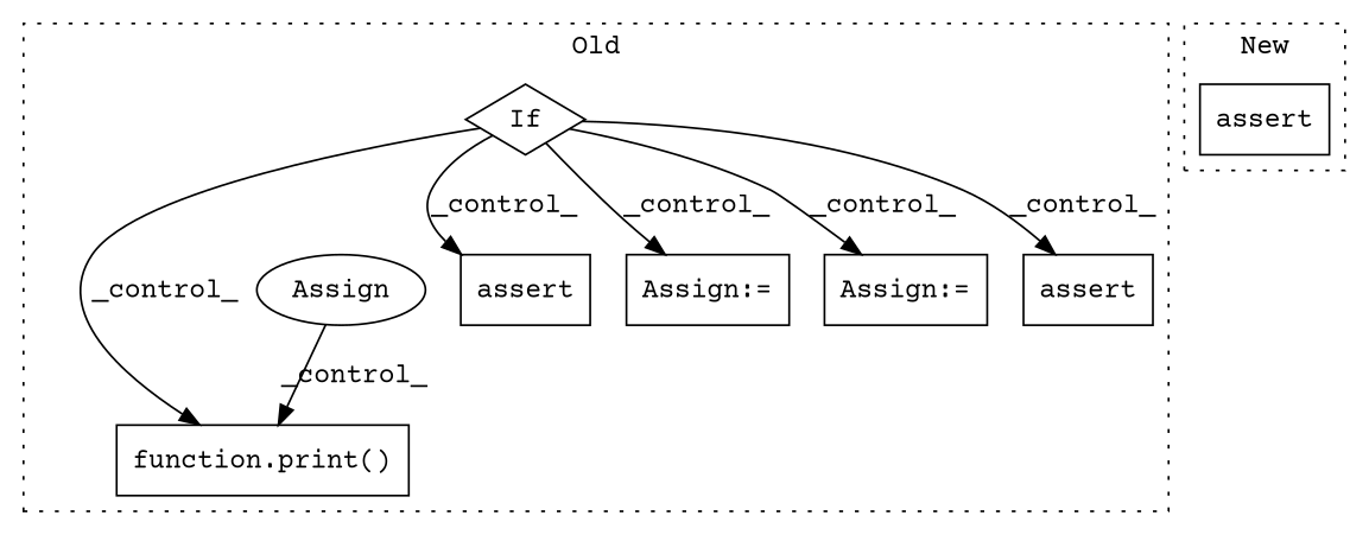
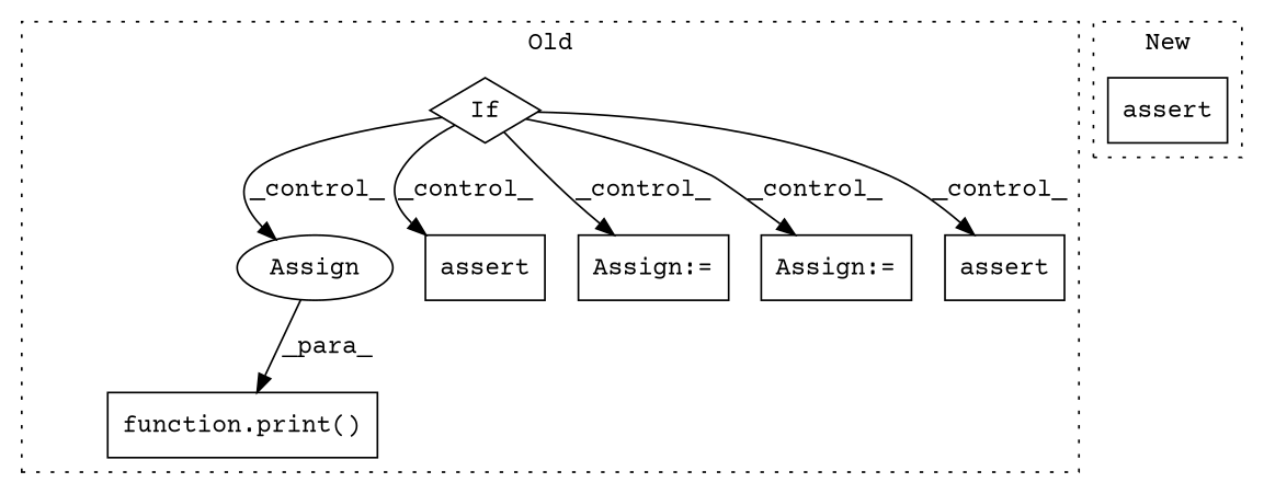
  digraph {
    fontname="Courier Prime"
    node [a=65 fontname="Courier Prime" l=3 shape=box]
    edge [fontname="Courier Prime"]
    n1 [a=75 l="6,1" label="function.print()" s="2103,2126"]
    n2 [a=66 l=9 label=Assign s=2109 shape=ellipse]
    n3 [a=96 label=If s=1150 shape=diamond]
    n4 [l=7 label=assert s=1307]
    n5 [a=68 label="Assign:=" s=1477]
    n6 [a=68 label="Assign:=" s=1414]
    n7 [l=7 label=assert s=2148]
    n8 [l=7 label=assert s=2627]
    subgraph cluster_1 {
      label=Old
      style=dotted
      n1
      n2
      n3
      n4
      n5
      n6
      n7
    }
    subgraph cluster_2 {
      label=New
      style=dotted
      n8
    }
-   n2 -> n1 [label=_control_]
-   n3 -> n1 [label=_control_]
+   n2 -> n1 [label=_para_]
+   n3 -> n2 [label=_control_]
    n3 -> n4 [label=_control_]
    n3 -> n5 [label=_control_]
    n3 -> n6 [label=_control_]
    n3 -> n7 [label=_control_]
  }
